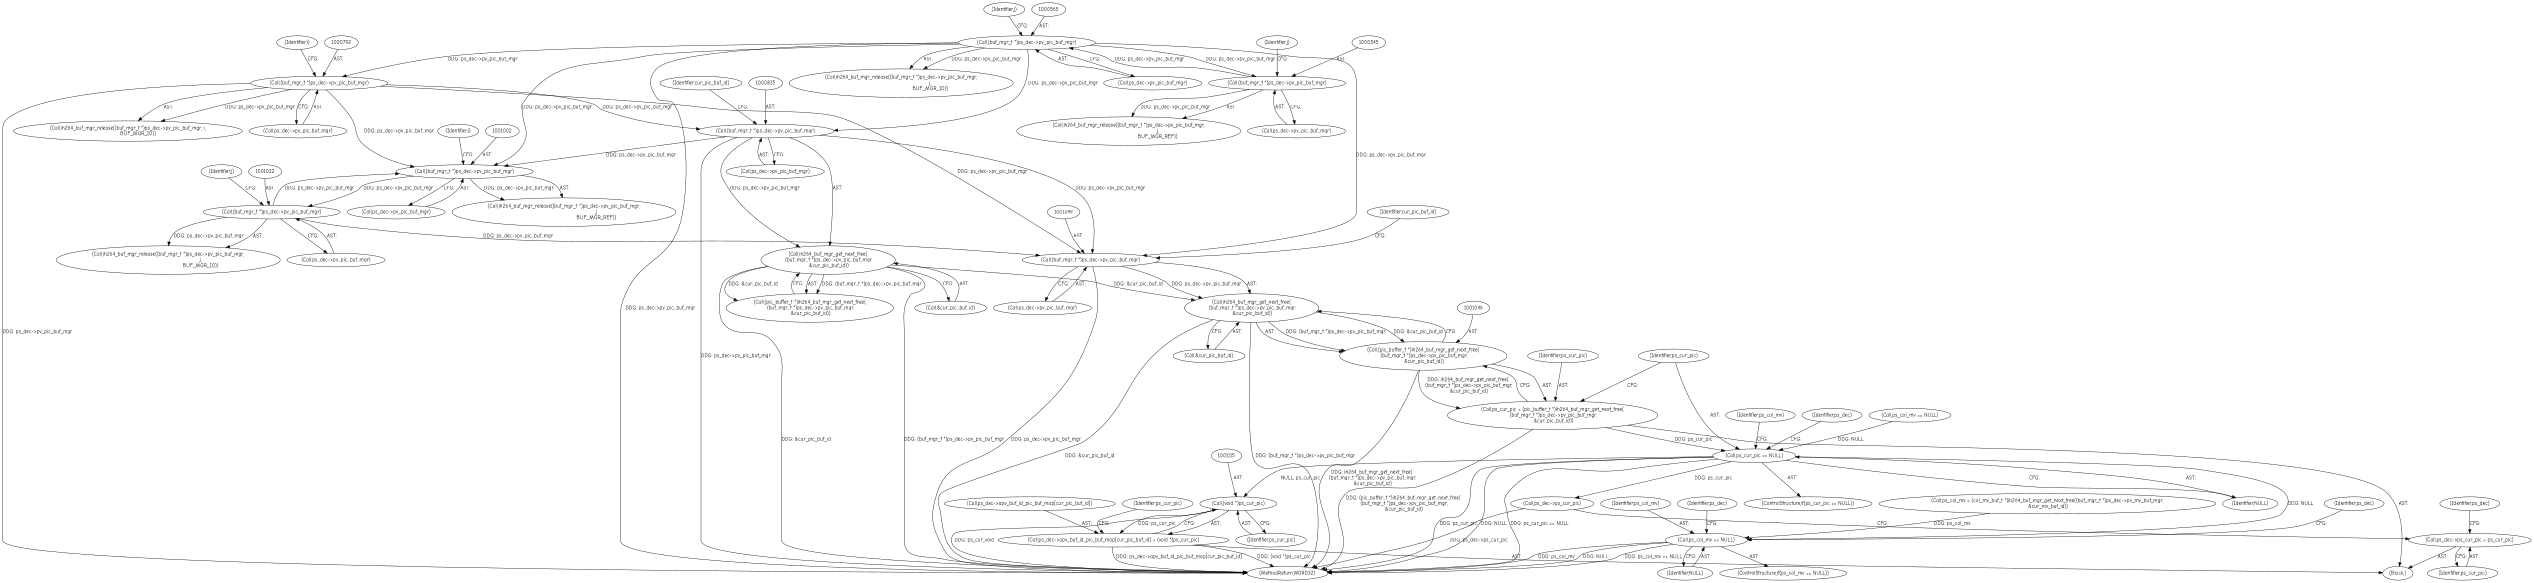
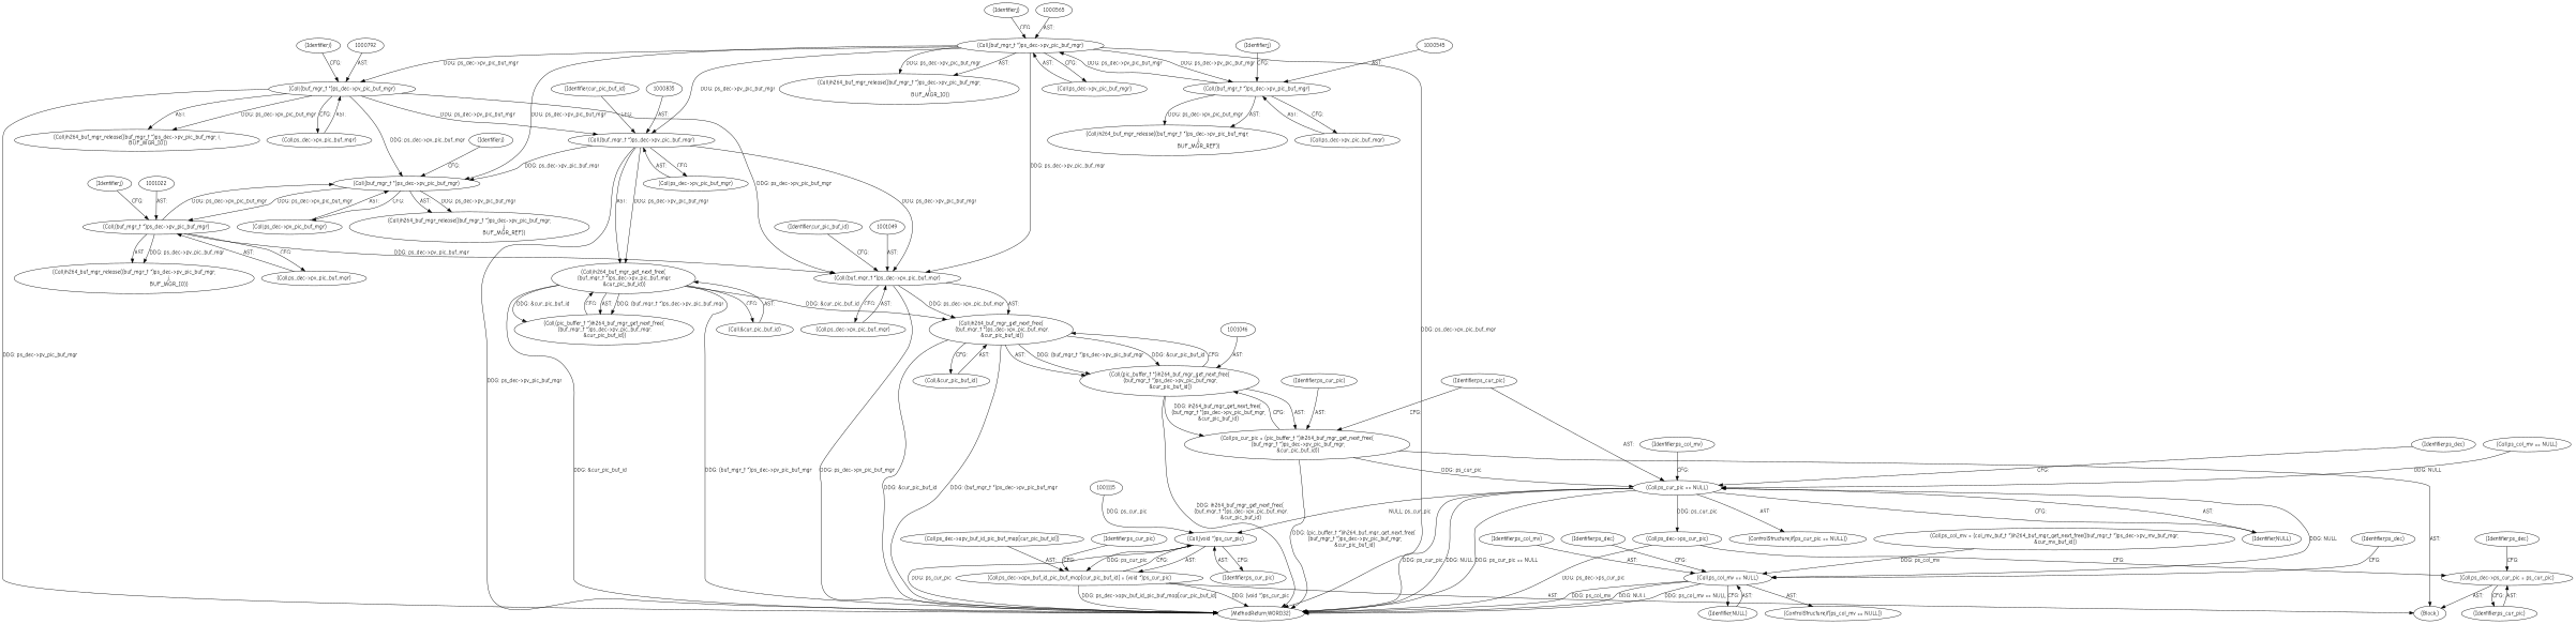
  digraph {
    fontname="Comic Neue"
    node [fontname="Comic Neue"]
    edge [fontname="Comic Neue"]
    n1 [label="(Call,ih264_buf_mgr_get_next_free(\n (buf_mgr_t *)ps_dec->pv_pic_buf_mgr,\n &cur_pic_buf_id))"]
    n2 [label="(Call,(pic_buffer_t *)ih264_buf_mgr_get_next_free(\n (buf_mgr_t *)ps_dec->pv_pic_buf_mgr,\n &cur_pic_buf_id))"]
    n3 [label="(MethodReturn,WORD32)"]
    n4 [label="(Call,&cur_pic_buf_id)"]
    n5 [label="(Call,ps_cur_pic = (pic_buffer_t *)ih264_buf_mgr_get_next_free(\n (buf_mgr_t *)ps_dec->pv_pic_buf_mgr,\n &cur_pic_buf_id))"]
    n6 [label="(Call,(buf_mgr_t *)ps_dec->pv_pic_buf_mgr)"]
    n7 [label="(Call,ps_dec->pv_pic_buf_mgr)"]
    n8 [label="(Call,(buf_mgr_t *)ps_dec->pv_pic_buf_mgr)"]
    n9 [label="(Call,(buf_mgr_t *)ps_dec->pv_pic_buf_mgr)"]
    n10 [label="(Call,(buf_mgr_t *)ps_dec->pv_pic_buf_mgr)"]
    n11 [label="(Call,ih264_buf_mgr_release((buf_mgr_t *)ps_dec->pv_pic_buf_mgr, i,\n            BUF_MGR_IO))"]
    n12 [label="(Call,ps_dec->pv_pic_buf_mgr)"]
    n13 [label="(Call,ih264_buf_mgr_get_next_free(\n (buf_mgr_t *)ps_dec->pv_pic_buf_mgr,\n &cur_pic_buf_id))"]
    n14 [label="(Call,ps_dec->pv_pic_buf_mgr)"]
    n15 [label="(Call,(buf_mgr_t *)ps_dec->pv_pic_buf_mgr)"]
    n16 [label="(Call,ih264_buf_mgr_release((buf_mgr_t *)ps_dec->pv_pic_buf_mgr,\n                                      j,\n                                      BUF_MGR_REF))"]
    n17 [label="(Call,ps_dec->pv_pic_buf_mgr)"]
    n18 [label="(Call,(buf_mgr_t *)ps_dec->pv_pic_buf_mgr)"]
    n19 [label="(Call,(buf_mgr_t *)ps_dec->pv_pic_buf_mgr)"]
    n20 [label="(Call,ih264_buf_mgr_release((buf_mgr_t *)ps_dec->pv_pic_buf_mgr,\n                                  j,\n                                  BUF_MGR_IO))"]
    n21 [label="(Call,ps_dec->pv_pic_buf_mgr)"]
    n22 [label="(Call,ih264_buf_mgr_release((buf_mgr_t *)ps_dec->pv_pic_buf_mgr,\n                                  j,\n                                  BUF_MGR_REF))"]
    n23 [label="(Call,ps_dec->pv_pic_buf_mgr)"]
    n24 [label="(Call,&cur_pic_buf_id)"]
    n25 [label="(Call,(pic_buffer_t *)ih264_buf_mgr_get_next_free(\n (buf_mgr_t *)ps_dec->pv_pic_buf_mgr,\n &cur_pic_buf_id))"]
    n26 [label="(Call,ps_dec->pv_pic_buf_mgr)"]
    n27 [label="(Call,ih264_buf_mgr_release((buf_mgr_t *)ps_dec->pv_pic_buf_mgr,\n                                      j,\n                                      BUF_MGR_IO))"]
    n28 [label="(Call,ps_cur_pic == NULL)"]
    n29 [label="(Block,)"]
    n30 [label="(Call,ps_col_mv == NULL)"]
    n31 [label="(Call,(void *)ps_cur_pic)"]
    n32 [label="(ControlStructure,if(ps_cur_pic == NULL))"]
    n33 [label="(Identifier,NULL)"]
    n34 [label="(Call,ps_dec->ps_cur_pic)"]
    n35 [label="(Identifier,NULL)"]
    n36 [label="(ControlStructure,if(ps_col_mv == NULL))"]
    n37 [label="(Call,ps_dec->ps_cur_pic = ps_cur_pic)"]
    n38 [label="(Identifier,ps_cur_pic)"]
    n39 [label="(Call,ps_dec->apv_buf_id_pic_buf_map[cur_pic_buf_id] = (void *)ps_cur_pic)"]
    n40 [label="(Identifier,ps_cur_pic)"]
    n41 [label="(Identifier,cur_pic_buf_id)"]
    n42 [label="(Call,ps_dec->apv_buf_id_pic_buf_map[cur_pic_buf_id])"]
    n43 [label="(Identifier,ps_dec)"]
    n44 [label="(Identifier,ps_cur_pic)"]
    n45 [label="(Call,ps_col_mv = (col_mv_buf_t *)ih264_buf_mgr_get_next_free((buf_mgr_t *)ps_dec->pv_mv_buf_mgr,\n &cur_mv_buf_id))"]
    n46 [label="(Identifier,ps_dec)"]
    n47 [label="(Identifier,j)"]
    n48 [label="(Identifier,ps_cur_pic)"]
    n49 [label="(Identifier,j)"]
    n50 [label="(Identifier,ps_cur_pic)"]
    n51 [label="(Identifier,j)"]
    n52 [label="(Identifier,ps_col_mv)"]
    n53 [label="(Identifier,ps_dec)"]
    n54 [label="(Identifier,ps_col_mv)"]
    n55 [label="(Identifier,ps_dec)"]
    n56 [label="(Call,ps_col_mv == NULL)"]
    n57 [label="(Identifier,i)"]
    n58 [label="(Identifier,cur_pic_buf_id)"]
    n59 [label="(Identifier,j)"]
    1001049
    1000792
    1000565
    1000545
    1000835
    1001022
-   1001002
    1001046
    1001115
    n1 -> n2 [label="AST: "]
    n1 -> n2 [label="DDG: (buf_mgr_t *)ps_dec->pv_pic_buf_mgr"]
    n1 -> n2 [label="DDG: &cur_pic_buf_id"]
    n1 -> n3 [label="DDG: (buf_mgr_t *)ps_dec->pv_pic_buf_mgr"]
    n1 -> n3 [label="DDG: &cur_pic_buf_id"]
    n1 -> n4 [label="CFG: "]
    n2 -> n1 [label="CFG: "]
    n2 -> n3 [label="DDG: ih264_buf_mgr_get_next_free(\n (buf_mgr_t *)ps_dec->pv_pic_buf_mgr,\n &cur_pic_buf_id)"]
    n2 -> n5 [label="AST: "]
    n2 -> n5 [label="DDG: ih264_buf_mgr_get_next_free(\n (buf_mgr_t *)ps_dec->pv_pic_buf_mgr,\n &cur_pic_buf_id)"]
    n4 -> n1 [label="AST: "]
    n5 -> n2 [label="CFG: "]
    n5 -> n3 [label="DDG: (pic_buffer_t *)ih264_buf_mgr_get_next_free(\n (buf_mgr_t *)ps_dec->pv_pic_buf_mgr,\n &cur_pic_buf_id)"]
    n5 -> n28 [label="DDG: ps_cur_pic"]
    n5 -> n29 [label="AST: "]
    n6 -> n1 [label="AST: "]
    n6 -> n1 [label="DDG: ps_dec->pv_pic_buf_mgr"]
    n6 -> n3 [label="DDG: ps_dec->pv_pic_buf_mgr"]
    n6 -> n7 [label="CFG: "]
    n7 -> n6 [label="AST: "]
    n8 -> n3 [label="DDG: ps_dec->pv_pic_buf_mgr"]
    n8 -> n6 [label="DDG: ps_dec->pv_pic_buf_mgr"]
    n8 -> n9 [label="DDG: ps_dec->pv_pic_buf_mgr"]
    n8 -> n10 [label="DDG: ps_dec->pv_pic_buf_mgr"]
    n8 -> n11 [label="AST: "]
    n8 -> n11 [label="DDG: ps_dec->pv_pic_buf_mgr"]
    n8 -> n12 [label="CFG: "]
    n9 -> n3 [label="DDG: ps_dec->pv_pic_buf_mgr"]
    n9 -> n6 [label="DDG: ps_dec->pv_pic_buf_mgr"]
    n9 -> n10 [label="DDG: ps_dec->pv_pic_buf_mgr"]
    n9 -> n13 [label="AST: "]
    n9 -> n13 [label="DDG: ps_dec->pv_pic_buf_mgr"]
    n9 -> n14 [label="CFG: "]
    n10 -> n15 [label="DDG: ps_dec->pv_pic_buf_mgr"]
    n10 -> n16 [label="AST: "]
    n10 -> n16 [label="DDG: ps_dec->pv_pic_buf_mgr"]
    n10 -> n17 [label="CFG: "]
    n12 -> n8 [label="AST: "]
    n13 -> n1 [label="DDG: &cur_pic_buf_id"]
    n13 -> n3 [label="DDG: (buf_mgr_t *)ps_dec->pv_pic_buf_mgr"]
    n13 -> n3 [label="DDG: &cur_pic_buf_id"]
    n13 -> n24 [label="CFG: "]
    n13 -> n25 [label="AST: "]
    n13 -> n25 [label="DDG: (buf_mgr_t *)ps_dec->pv_pic_buf_mgr"]
    n13 -> n25 [label="DDG: &cur_pic_buf_id"]
    n14 -> n9 [label="AST: "]
    n15 -> n6 [label="DDG: ps_dec->pv_pic_buf_mgr"]
    n15 -> n10 [label="DDG: ps_dec->pv_pic_buf_mgr"]
    n15 -> n26 [label="CFG: "]
    n15 -> n27 [label="AST: "]
    n15 -> n27 [label="DDG: ps_dec->pv_pic_buf_mgr"]
    n17 -> n10 [label="AST: "]
    n18 -> n3 [label="DDG: ps_dec->pv_pic_buf_mgr"]
    n18 -> n6 [label="DDG: ps_dec->pv_pic_buf_mgr"]
    n18 -> n8 [label="DDG: ps_dec->pv_pic_buf_mgr"]
    n18 -> n9 [label="DDG: ps_dec->pv_pic_buf_mgr"]
    n18 -> n10 [label="DDG: ps_dec->pv_pic_buf_mgr"]
    n18 -> n19 [label="DDG: ps_dec->pv_pic_buf_mgr"]
    n18 -> n20 [label="AST: "]
    n18 -> n20 [label="DDG: ps_dec->pv_pic_buf_mgr"]
    n18 -> n21 [label="CFG: "]
    n19 -> n18 [label="DDG: ps_dec->pv_pic_buf_mgr"]
    n19 -> n22 [label="AST: "]
    n19 -> n22 [label="DDG: ps_dec->pv_pic_buf_mgr"]
    n19 -> n23 [label="CFG: "]
    n21 -> n18 [label="AST: "]
    n23 -> n19 [label="AST: "]
    n24 -> n13 [label="AST: "]
    n25 -> n13 [label="CFG: "]
    n26 -> n15 [label="AST: "]
    n28 -> n3 [label="DDG: ps_cur_pic"]
    n28 -> n3 [label="DDG: NULL"]
    n28 -> n3 [label="DDG: ps_cur_pic == NULL"]
    n28 -> n30 [label="DDG: NULL"]
    n28 -> n31 [label="NULL: ps_cur_pic"]
    n28 -> n32 [label="AST: "]
    n28 -> n33 [label="CFG: "]
    n28 -> n34 [label="DDG: ps_cur_pic"]
    n30 -> n3 [label="DDG: ps_col_mv == NULL"]
    n30 -> n3 [label="DDG: ps_col_mv"]
    n30 -> n3 [label="DDG: NULL"]
    n30 -> n35 [label="CFG: "]
    n30 -> n36 [label="AST: "]
-   n31 -> n3 [label="DDG: ps_cur_void"]
+   n31 -> n3 [label="DDG: ps_cur_pic"]
    n31 -> n39 [label="AST: "]
    n31 -> n39 [label="DDG: ps_cur_pic"]
    n31 -> n40 [label="CFG: "]
    n33 -> n28 [label="AST: "]
    n34 -> n3 [label="DDG: ps_dec->ps_cur_pic"]
    n34 -> n37 [label="CFG: "]
    n35 -> n30 [label="AST: "]
    n37 -> n29 [label="AST: "]
    n37 -> n38 [label="CFG: "]
    n38 -> n37 [label="AST: "]
    n39 -> n3 [label="DDG: (void *)ps_cur_pic"]
    n39 -> n3 [label="DDG: ps_dec->apv_buf_id_pic_buf_map[cur_pic_buf_id]"]
    n39 -> n29 [label="AST: "]
    n39 -> n31 [label="CFG: "]
    n40 -> n31 [label="AST: "]
    n41 -> n6 [label="CFG: "]
    n42 -> n39 [label="AST: "]
    n43 -> n37 [label="CFG: "]
    n44 -> n5 [label="AST: "]
    n45 -> n30 [label="DDG: ps_col_mv"]
    n46 -> n30 [label="CFG: "]
    n47 -> n15 [label="CFG: "]
    n48 -> n39 [label="CFG: "]
    n49 -> n18 [label="CFG: "]
    n50 -> n5 [label="CFG: "]
    n50 -> n28 [label="AST: "]
    n51 -> n10 [label="CFG: "]
    n52 -> n30 [label="AST: "]
    n53 -> n30 [label="CFG: "]
    n54 -> n28 [label="CFG: "]
    n55 -> n28 [label="CFG: "]
    n56 -> n28 [label="DDG: NULL"]
    n57 -> n8 [label="CFG: "]
    n58 -> n9 [label="CFG: "]
    n59 -> n19 [label="CFG: "]
    1001049 -> n6 [label="AST: "]
    1000792 -> n8 [label="AST: "]
    1000565 -> n18 [label="AST: "]
    1000545 -> n19 [label="AST: "]
    1000835 -> n9 [label="AST: "]
    1001022 -> n15 [label="AST: "]
-   1001002 -> n10 [label="AST: "]
    1001046 -> n2 [label="AST: "]
-   1001115 -> n31 [label="AST: "]
+   1001115 -> n31 [label="DDG: ps_cur_pic"]
  }
